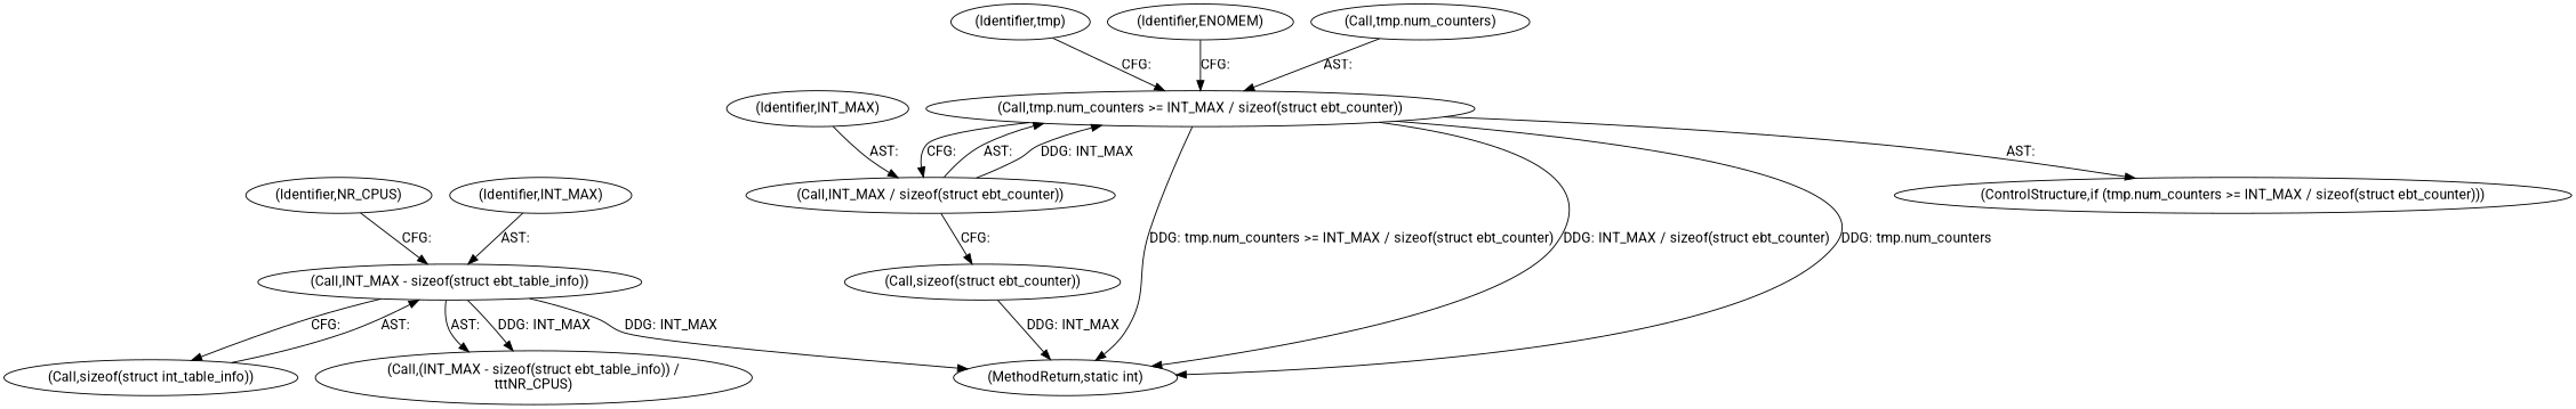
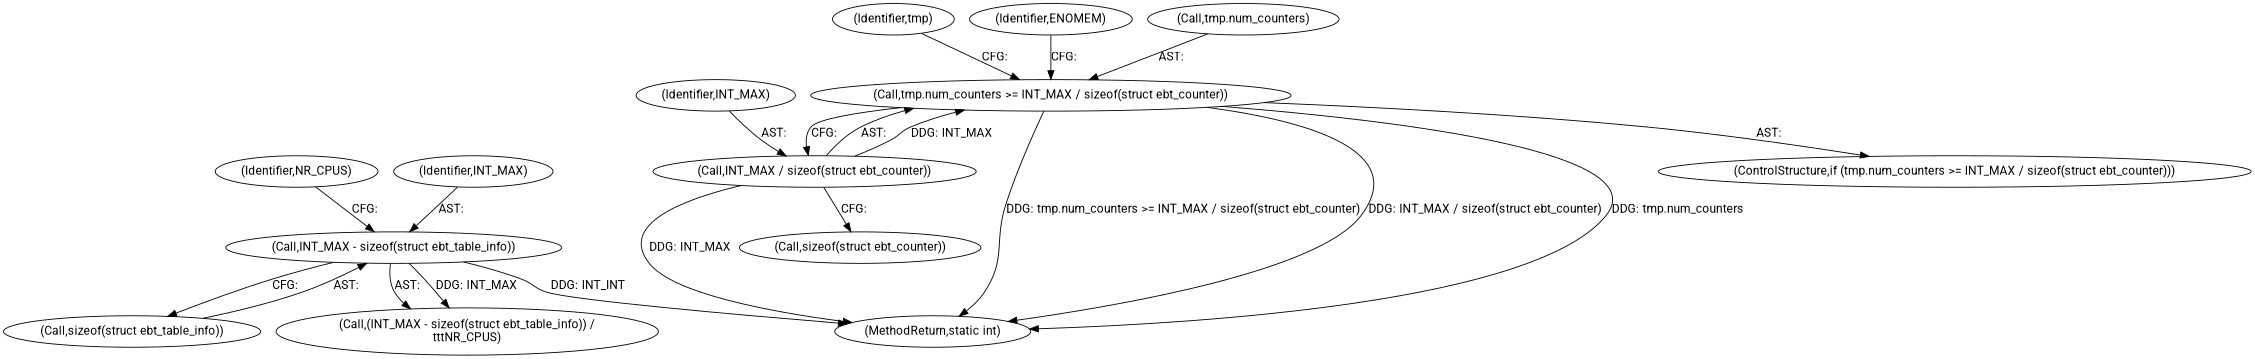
  digraph {
    fontname=Roboto
    node [fontname=Roboto]
    edge [fontname=Roboto]
    n1 [label="(Call,tmp.num_counters >= INT_MAX / sizeof(struct ebt_counter))"]
    n2 [label="(Call,INT_MAX / sizeof(struct ebt_counter))"]
    n3 [label="(MethodReturn,static int)"]
    n4 [label="(ControlStructure,if (tmp.num_counters >= INT_MAX / sizeof(struct ebt_counter)))"]
    n5 [label="(Call,sizeof(struct ebt_counter))"]
    n6 [label="(Call,INT_MAX - sizeof(struct ebt_table_info))"]
-   n7 [label="(Call,sizeof(struct int_table_info))"]
+   n7 [label="(Call,sizeof(struct ebt_table_info))"]
    n8 [label="(Call,(INT_MAX - sizeof(struct ebt_table_info)) /\n\t\t\tNR_CPUS)"]
    n9 [label="(Identifier,NR_CPUS)"]
    n10 [label="(Identifier,INT_MAX)"]
    n11 [label="(Identifier,tmp)"]
    n12 [label="(Identifier,INT_MAX)"]
    n13 [label="(Identifier,ENOMEM)"]
    n14 [label="(Call,tmp.num_counters)"]
    n1 -> n2 [label="CFG: "]
    n1 -> n3 [label="DDG: tmp.num_counters >= INT_MAX / sizeof(struct ebt_counter)"]
    n1 -> n3 [label="DDG: INT_MAX / sizeof(struct ebt_counter)"]
    n1 -> n3 [label="DDG: tmp.num_counters"]
    n1 -> n4 [label="AST: "]
    n2 -> n1 [label="AST: "]
    n2 -> n1 [label="DDG: INT_MAX"]
-   n5 -> n3 [label="DDG: INT_MAX"]
+   n2 -> n3 [label="DDG: INT_MAX"]
    n2 -> n5 [label="CFG: "]
-   n6 -> n3 [label="DDG: INT_MAX"]
+   n6 -> n3 [label="DDG: INT_INT"]
    n6 -> n7 [label="CFG: "]
    n6 -> n8 [label="AST: "]
    n6 -> n8 [label="DDG: INT_MAX"]
    n7 -> n6 [label="AST: "]
    n9 -> n6 [label="CFG: "]
    n10 -> n6 [label="AST: "]
    n11 -> n1 [label="CFG: "]
    n12 -> n2 [label="AST: "]
    n13 -> n1 [label="CFG: "]
    n14 -> n1 [label="AST: "]
  }
